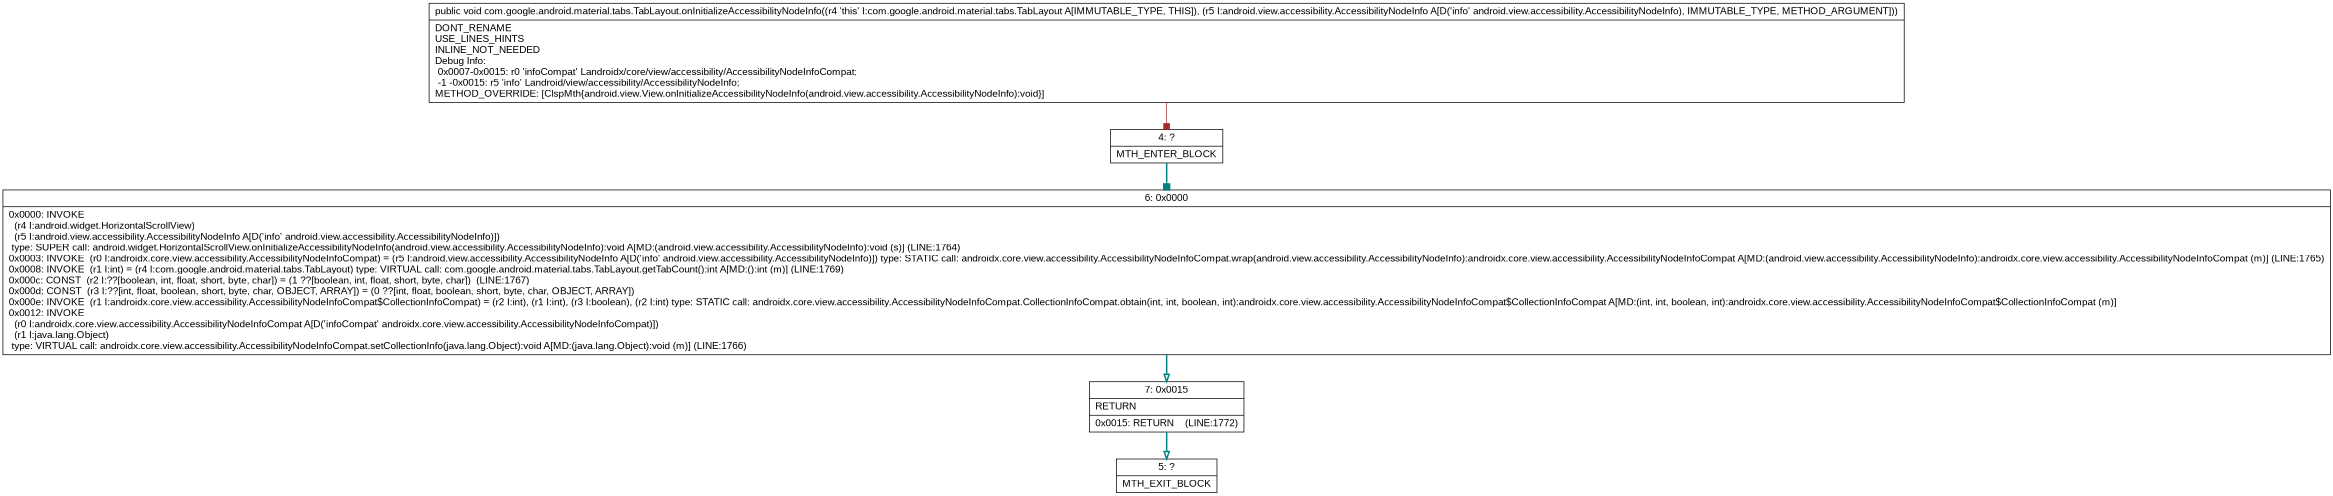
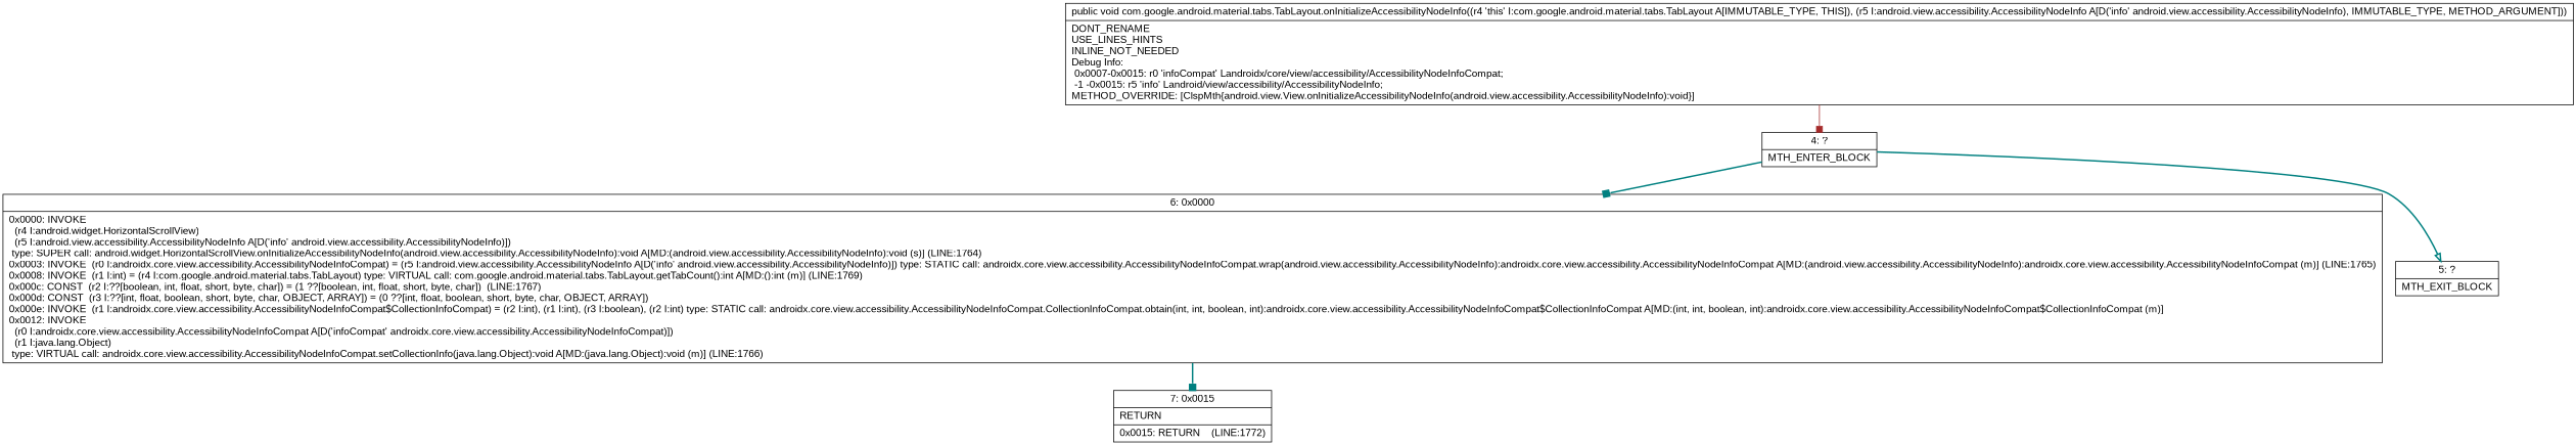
  digraph {
    fontname="Liberation Sans"
    node [fontname="Liberation Sans" shape=record]
    edge [arrowhead=box color=teal fontname="Liberation Sans" style=bold]
    n1 [label="{4\:\ ?|MTH_ENTER_BLOCK\l}"]
    n2 [label="{6\:\ 0x0000|0x0000: INVOKE  \l  (r4 I:android.widget.HorizontalScrollView)\l  (r5 I:android.view.accessibility.AccessibilityNodeInfo A[D('info' android.view.accessibility.AccessibilityNodeInfo)])\l type: SUPER call: android.widget.HorizontalScrollView.onInitializeAccessibilityNodeInfo(android.view.accessibility.AccessibilityNodeInfo):void A[MD:(android.view.accessibility.AccessibilityNodeInfo):void (s)] (LINE:1764)\l0x0003: INVOKE  (r0 I:androidx.core.view.accessibility.AccessibilityNodeInfoCompat) = (r5 I:android.view.accessibility.AccessibilityNodeInfo A[D('info' android.view.accessibility.AccessibilityNodeInfo)]) type: STATIC call: androidx.core.view.accessibility.AccessibilityNodeInfoCompat.wrap(android.view.accessibility.AccessibilityNodeInfo):androidx.core.view.accessibility.AccessibilityNodeInfoCompat A[MD:(android.view.accessibility.AccessibilityNodeInfo):androidx.core.view.accessibility.AccessibilityNodeInfoCompat (m)] (LINE:1765)\l0x0008: INVOKE  (r1 I:int) = (r4 I:com.google.android.material.tabs.TabLayout) type: VIRTUAL call: com.google.android.material.tabs.TabLayout.getTabCount():int A[MD:():int (m)] (LINE:1769)\l0x000c: CONST  (r2 I:??[boolean, int, float, short, byte, char]) = (1 ??[boolean, int, float, short, byte, char])  (LINE:1767)\l0x000d: CONST  (r3 I:??[int, float, boolean, short, byte, char, OBJECT, ARRAY]) = (0 ??[int, float, boolean, short, byte, char, OBJECT, ARRAY]) \l0x000e: INVOKE  (r1 I:androidx.core.view.accessibility.AccessibilityNodeInfoCompat$CollectionInfoCompat) = (r2 I:int), (r1 I:int), (r3 I:boolean), (r2 I:int) type: STATIC call: androidx.core.view.accessibility.AccessibilityNodeInfoCompat.CollectionInfoCompat.obtain(int, int, boolean, int):androidx.core.view.accessibility.AccessibilityNodeInfoCompat$CollectionInfoCompat A[MD:(int, int, boolean, int):androidx.core.view.accessibility.AccessibilityNodeInfoCompat$CollectionInfoCompat (m)]\l0x0012: INVOKE  \l  (r0 I:androidx.core.view.accessibility.AccessibilityNodeInfoCompat A[D('infoCompat' androidx.core.view.accessibility.AccessibilityNodeInfoCompat)])\l  (r1 I:java.lang.Object)\l type: VIRTUAL call: androidx.core.view.accessibility.AccessibilityNodeInfoCompat.setCollectionInfo(java.lang.Object):void A[MD:(java.lang.Object):void (m)] (LINE:1766)\l}"]
    n3 [label="{7\:\ 0x0015|RETURN\l|0x0015: RETURN    (LINE:1772)\l}"]
    n4 [label="{5\:\ ?|MTH_EXIT_BLOCK\l}"]
    n5 [label="{public void com.google.android.material.tabs.TabLayout.onInitializeAccessibilityNodeInfo((r4 'this' I:com.google.android.material.tabs.TabLayout A[IMMUTABLE_TYPE, THIS]), (r5 I:android.view.accessibility.AccessibilityNodeInfo A[D('info' android.view.accessibility.AccessibilityNodeInfo), IMMUTABLE_TYPE, METHOD_ARGUMENT]))  | DONT_RENAME\lUSE_LINES_HINTS\lINLINE_NOT_NEEDED\lDebug Info:\l  0x0007\-0x0015: r0 'infoCompat' Landroidx\/core\/view\/accessibility\/AccessibilityNodeInfoCompat;\l  \-1 \-0x0015: r5 'info' Landroid\/view\/accessibility\/AccessibilityNodeInfo;\lMETHOD_OVERRIDE: [ClspMth\{android.view.View.onInitializeAccessibilityNodeInfo(android.view.accessibility.AccessibilityNodeInfo):void\}]\l}"]
    n1 -> n2
-   n2 -> n3 [arrowhead=onormal]
-   n3 -> n4 [arrowhead=onormal]
+   n2 -> n3
+   n1 -> n4 [arrowhead=onormal]
    n5 -> n1 [color=brown style=solid]
  }
